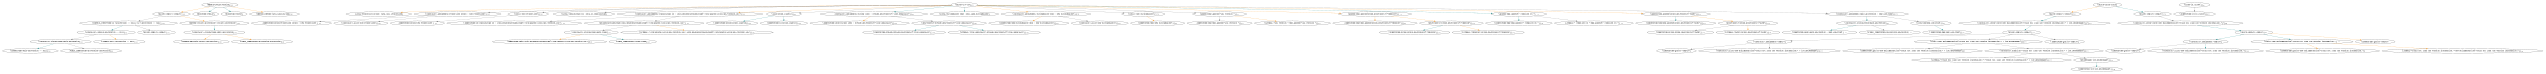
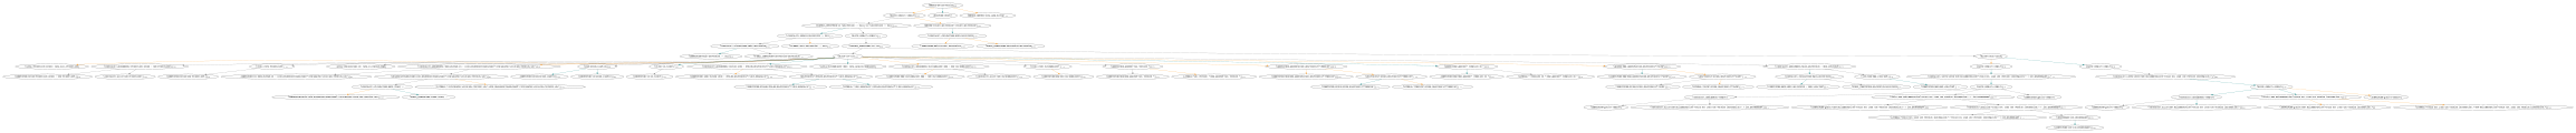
  digraph {
    fontname="Courier Prime"
    node [fontname="Courier Prime"]
    edge [color=gray40 fontname="Courier Prime"]
    n1 [label=<(METHOD,getAntVersion)<SUB>560</SUB>>]
    n2 [label=<(BLOCK,&lt;empty&gt;,&lt;empty&gt;)<SUB>560</SUB>>]
-   n3 [label=<(MODIFIER,PUBLIC)>]
    n4 [label=<(MODIFIER,STATIC)>]
    n5 [label=<(METHOD_RETURN,java.lang.String)<SUB>560</SUB>>]
    n6 [label=<(CONTROL_STRUCTURE,if (antVersion == null),if (antVersion == null))<SUB>561</SUB>>]
    n7 [label=<(RETURN,return antVersion;,return antVersion;)<SUB>583</SUB>>]
    n8 [label=<(&lt;operator&gt;.equals,antVersion == null)<SUB>561</SUB>>]
    n9 [label=<(BLOCK,&lt;empty&gt;,&lt;empty&gt;)<SUB>561</SUB>>]
    n10 [label=<(&lt;operator&gt;.fieldAccess,Main.antVersion)<SUB>583</SUB>>]
    n11 [label=<(&lt;operator&gt;.fieldAccess,Main.antVersion)<SUB>561</SUB>>]
    n12 [label=<(LITERAL,null,antVersion == null)<SUB>561</SUB>>]
+   n13 [label=<(CONTROL_STRUCTURE,try,try)<SUB>562</SUB>>]
    n14 [label=<(IDENTIFIER,Main,antVersion == null)<SUB>561</SUB>>]
    n15 [label=<(FIELD_IDENTIFIER,antVersion,antVersion)<SUB>561</SUB>>]
    n16 [label=<(BLOCK,try,try)<SUB>562</SUB>>]
    n17 [label=<(BLOCK,catch,catch)>]
    n18 [label=<(LOCAL,Properties props: java.util.Properties)>]
    n19 [label=<(&lt;operator&gt;.assignment,Properties props = new Properties())<SUB>563</SUB>>]
    n20 [label=<(&lt;init&gt;,new Properties())<SUB>563</SUB>>]
    n21 [label=<(LOCAL,InputStream in: java.io.InputStream)>]
    n22 [label=<(&lt;operator&gt;.assignment,InputStream in = this.getResourceAsStream(&quot;/org/apache/tools/ant/version.txt&quot;))<SUB>564</SUB>>]
    n23 [label=<(load,props.load(in))<SUB>566</SUB>>]
    n24 [label=<(close,in.close())<SUB>567</SUB>>]
    n25 [label=<(&lt;operator&gt;.assignment,String lSep = System.getProperty(&quot;line.separator&quot;))<SUB>569</SUB>>]
    n26 [label=<(LOCAL,StringBuffer msg: java.lang.StringBuffer)>]
    n27 [label=<(&lt;operator&gt;.assignment,StringBuffer msg = new StringBuffer())<SUB>570</SUB>>]
    n28 [label=<(&lt;init&gt;,new StringBuffer())<SUB>570</SUB>>]
    n29 [label=<(append,msg.append(&quot;Ant version &quot;))<SUB>571</SUB>>]
    n30 [label=<(append,msg.append(props.getProperty(&quot;VERSION&quot;)))<SUB>572</SUB>>]
    n31 [label=<(append,msg.append(&quot; compiled on &quot;))<SUB>573</SUB>>]
    n32 [label=<(append,msg.append(props.getProperty(&quot;DATE&quot;)))<SUB>574</SUB>>]
    n33 [label=<(&lt;operator&gt;.assignment,Main.antVersion = msg.toString())<SUB>575</SUB>>]
    n34 [label=<(BLOCK,&lt;empty&gt;,&lt;empty&gt;)<SUB>576</SUB>>]
    n35 [label=<(BLOCK,&lt;empty&gt;,&lt;empty&gt;)<SUB>579</SUB>>]
    n36 [label=<(IDENTIFIER,props,Properties props = new Properties())<SUB>563</SUB>>]
    n37 [label=<(&lt;operator&gt;.alloc,new Properties())<SUB>563</SUB>>]
    n38 [label=<(IDENTIFIER,props,new Properties())<SUB>563</SUB>>]
    n39 [label=<(IDENTIFIER,in,InputStream in = this.getResourceAsStream(&quot;/org/apache/tools/ant/version.txt&quot;))<SUB>564</SUB>>]
    n40 [label=<(getResourceAsStream,this.getResourceAsStream(&quot;/org/apache/tools/ant/version.txt&quot;))<SUB>565</SUB>>]
    n41 [label=<(IDENTIFIER,props,props.load(in))<SUB>566</SUB>>]
    n42 [label=<(IDENTIFIER,in,props.load(in))<SUB>566</SUB>>]
    n43 [label=<(IDENTIFIER,in,in.close())<SUB>567</SUB>>]
    n44 [label=<(IDENTIFIER,lSep,String lSep = System.getProperty(&quot;line.separator&quot;))<SUB>569</SUB>>]
    n45 [label=<(getProperty,System.getProperty(&quot;line.separator&quot;))<SUB>569</SUB>>]
    n46 [label=<(IDENTIFIER,msg,StringBuffer msg = new StringBuffer())<SUB>570</SUB>>]
    n47 [label=<(&lt;operator&gt;.alloc,new StringBuffer())<SUB>570</SUB>>]
    n48 [label=<(IDENTIFIER,msg,new StringBuffer())<SUB>570</SUB>>]
    n49 [label=<(IDENTIFIER,msg,msg.append(&quot;Ant version &quot;))<SUB>571</SUB>>]
    n50 [label=<(LITERAL,&quot;Ant version &quot;,msg.append(&quot;Ant version &quot;))<SUB>571</SUB>>]
    n51 [label=<(IDENTIFIER,msg,msg.append(props.getProperty(&quot;VERSION&quot;)))<SUB>572</SUB>>]
    n52 [label=<(getProperty,props.getProperty(&quot;VERSION&quot;))<SUB>572</SUB>>]
    n53 [label=<(IDENTIFIER,msg,msg.append(&quot; compiled on &quot;))<SUB>573</SUB>>]
    n54 [label=<(LITERAL,&quot; compiled on &quot;,msg.append(&quot; compiled on &quot;))<SUB>573</SUB>>]
    n55 [label=<(IDENTIFIER,msg,msg.append(props.getProperty(&quot;DATE&quot;)))<SUB>574</SUB>>]
    n56 [label=<(getProperty,props.getProperty(&quot;DATE&quot;))<SUB>574</SUB>>]
    n57 [label=<(&lt;operator&gt;.fieldAccess,Main.antVersion)<SUB>575</SUB>>]
    n58 [label=<(toString,msg.toString())<SUB>575</SUB>>]
    n59 [label=<(&lt;operator&gt;.fieldAccess,Main.class)<SUB>565</SUB>>]
    n60 [label=<(LITERAL,&quot;/org/apache/tools/ant/version.txt&quot;,this.getResourceAsStream(&quot;/org/apache/tools/ant/version.txt&quot;))<SUB>565</SUB>>]
    n61 [label=<(IDENTIFIER,Main,this.getResourceAsStream(&quot;/org/apache/tools/ant/version.txt&quot;))<SUB>565</SUB>>]
    n62 [label=<(FIELD_IDENTIFIER,class,class)<SUB>565</SUB>>]
    n63 [label=<(IDENTIFIER,System,System.getProperty(&quot;line.separator&quot;))<SUB>569</SUB>>]
    n64 [label=<(LITERAL,&quot;line.separator&quot;,System.getProperty(&quot;line.separator&quot;))<SUB>569</SUB>>]
    n65 [label=<(IDENTIFIER,props,props.getProperty(&quot;VERSION&quot;))<SUB>572</SUB>>]
    n66 [label=<(LITERAL,&quot;VERSION&quot;,props.getProperty(&quot;VERSION&quot;))<SUB>572</SUB>>]
    n67 [label=<(IDENTIFIER,props,props.getProperty(&quot;DATE&quot;))<SUB>574</SUB>>]
    n68 [label=<(LITERAL,&quot;DATE&quot;,props.getProperty(&quot;DATE&quot;))<SUB>574</SUB>>]
    n69 [label=<(IDENTIFIER,Main,Main.antVersion = msg.toString())<SUB>575</SUB>>]
    n70 [label=<(FIELD_IDENTIFIER,antVersion,antVersion)<SUB>575</SUB>>]
    n71 [label=<(IDENTIFIER,msg,msg.toString())<SUB>575</SUB>>]
    n72 [label=<(&lt;operator&gt;.throw,throw new BuildException(&quot;Could not load the version information:&quot; + ioe.getMessage());)<SUB>577</SUB>>]
    n73 [label=<(&lt;operator&gt;.throw,throw new BuildException(&quot;Could not load the version information.&quot;);)<SUB>580</SUB>>]
    n74 [label=<(BLOCK,&lt;empty&gt;,&lt;empty&gt;)<SUB>577</SUB>>]
    n75 [label=<(&lt;operator&gt;.assignment,&lt;empty&gt;)>]
    n76 [label=<(&lt;init&gt;,new BuildException(&quot;Could not load the version information:&quot; + ioe.getMessage()))<SUB>577</SUB>>]
    n77 [label=<(IDENTIFIER,$obj33,&lt;empty&gt;)>]
    n78 [label=<(IDENTIFIER,$obj33,&lt;empty&gt;)>]
    n79 [label=<(&lt;operator&gt;.alloc,new BuildException(&quot;Could not load the version information:&quot; + ioe.getMessage()))<SUB>577</SUB>>]
    n80 [label=<(IDENTIFIER,$obj33,new BuildException(&quot;Could not load the version information:&quot; + ioe.getMessage()))>]
    n81 [label=<(&lt;operator&gt;.addition,&quot;Could not load the version information:&quot; + ioe.getMessage())<SUB>577</SUB>>]
    n82 [label=<(LITERAL,&quot;Could not load the version information:&quot;,&quot;Could not load the version information:&quot; + ioe.getMessage())<SUB>577</SUB>>]
    n83 [label=<(getMessage,ioe.getMessage())<SUB>578</SUB>>]
    n84 [label=<(IDENTIFIER,ioe,ioe.getMessage())<SUB>578</SUB>>]
    n85 [label=<(BLOCK,&lt;empty&gt;,&lt;empty&gt;)<SUB>580</SUB>>]
    n86 [label=<(&lt;operator&gt;.assignment,&lt;empty&gt;)>]
    n87 [label=<(&lt;init&gt;,new BuildException(&quot;Could not load the version information.&quot;))<SUB>580</SUB>>]
    n88 [label=<(IDENTIFIER,$obj34,&lt;empty&gt;)>]
    n89 [label=<(IDENTIFIER,$obj34,&lt;empty&gt;)>]
    n90 [label=<(&lt;operator&gt;.alloc,new BuildException(&quot;Could not load the version information.&quot;))<SUB>580</SUB>>]
    n91 [label=<(IDENTIFIER,$obj34,new BuildException(&quot;Could not load the version information.&quot;))>]
    n92 [label=<(LITERAL,&quot;Could not load the version information.&quot;,new BuildException(&quot;Could not load the version information.&quot;))<SUB>580</SUB>>]
    n93 [label=<(IDENTIFIER,Main,return antVersion;)<SUB>583</SUB>>]
    n94 [label=<(FIELD_IDENTIFIER,antVersion,antVersion)<SUB>583</SUB>>]
    n1 -> n2 [color=darkorange]
-   n1 -> n3 [color=teal]
    n1 -> n4 [color=teal]
    n1 -> n5 [color=darkorange]
    n2 -> n6
    n2 -> n7 [color=darkorange]
    n6 -> n8 [color=teal]
    n6 -> n9
    n7 -> n10 [color=teal]
    n8 -> n11
    n8 -> n12 [color=darkorange]
+   n9 -> n13
    n10 -> n93 [color=darkorange]
    n10 -> n94 [color=darkorange]
    n11 -> n14 [color=teal]
    n11 -> n15
+   n13 -> n16
+   n13 -> n17
    n16 -> n18 [color=darkorange]
    n16 -> n19
    n16 -> n20
    n16 -> n21
    n16 -> n22 [color=darkorange]
    n16 -> n23
+   n16 -> n24 [color=teal]
    n16 -> n25 [color=teal]
    n16 -> n26 [color=teal]
    n16 -> n27 [color=darkorange]
    n16 -> n28
    n16 -> n29
    n16 -> n30 [color=darkorange]
    n16 -> n31 [color=teal]
    n16 -> n32 [color=darkorange]
    n16 -> n33
    n17 -> n34 [color=darkorange]
    n17 -> n35 [color=teal]
    n19 -> n36
    n19 -> n37
    n20 -> n38
    n22 -> n39
    n22 -> n40
    n23 -> n41 [color=teal]
    n23 -> n42 [color=teal]
    n24 -> n43
    n25 -> n44 [color=darkorange]
    n25 -> n45
    n27 -> n46 [color=darkorange]
    n27 -> n47
    n28 -> n48 [color=darkorange]
    n29 -> n49
    n29 -> n50 [color=darkorange]
    n30 -> n51 [color=darkorange]
    n30 -> n52 [color=darkorange]
    n31 -> n53 [color=teal]
    n31 -> n54
    n32 -> n55 [color=teal]
    n32 -> n56 [color=darkorange]
    n33 -> n57 [color=teal]
    n33 -> n58
    n34 -> n72 [color=teal]
    n35 -> n73
    n40 -> n59
    n40 -> n60 [color=darkorange]
    n45 -> n63 [color=teal]
    n45 -> n64 [color=teal]
    n52 -> n65 [color=teal]
    n52 -> n66 [color=darkorange]
    n56 -> n67
    n56 -> n68 [color=darkorange]
    n57 -> n69 [color=teal]
    n57 -> n70
    n58 -> n71 [color=teal]
    n59 -> n61 [color=darkorange]
    n59 -> n62 [color=teal]
    n72 -> n74 [color=teal]
    n73 -> n85 [color=teal]
    n74 -> n75
    n74 -> n76
    n74 -> n77
    n75 -> n78
    n75 -> n79
    n76 -> n80
    n76 -> n81
    n81 -> n82
    n81 -> n83
    n83 -> n84 [color=teal]
    n85 -> n86 [color=teal]
    n85 -> n87 [color=teal]
    n85 -> n88 [color=darkorange]
    n86 -> n89
    n86 -> n90 [color=teal]
    n87 -> n91 [color=darkorange]
    n87 -> n92 [color=darkorange]
  }
